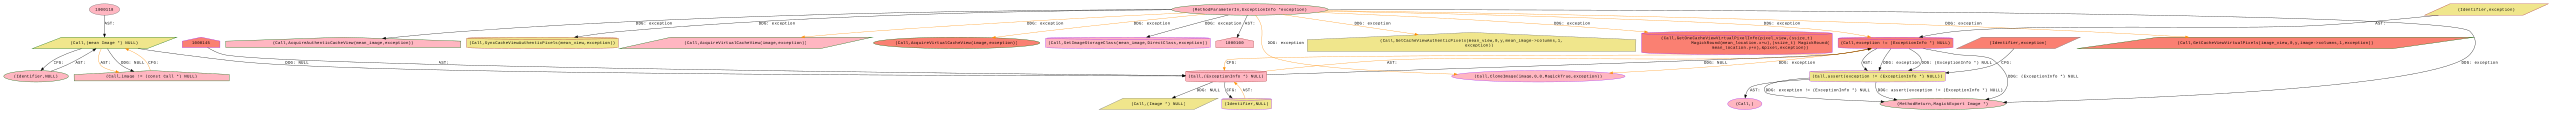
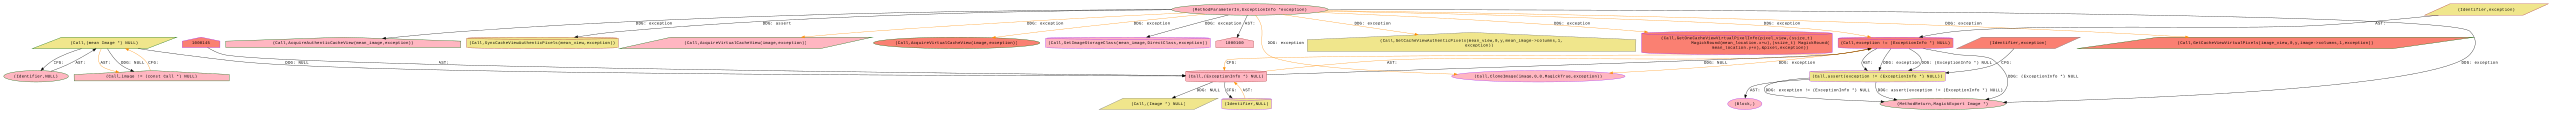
  digraph {
    fontname="Liberation Mono"
    node [color=darkgreen fillcolor=lightpink fontname="Liberation Mono" shape=cylinder style=filled]
    edge [color=black fontname="Liberation Mono"]
    n1 [color=purple fillcolor=khaki label="(Call,assert(exception != (ExceptionInfo *) NULL))"]
    n2 [label="(MethodReturn,MagickExport Image *)" shape=ellipse]
-   n3 [color=purple label="(Call,)" shape=ellipse]
+   n3 [color=purple label="(Block,)" shape=ellipse]
    n4 [color=purple fillcolor=salmon label="(Call,exception != (ExceptionInfo *) NULL)"]
    n5 [color=brown label="(Call,(ExceptionInfo *) NULL)"]
    n6 [color=purple label="(Call,CloneImage(image,0,0,MagickTrue,exception))" shape=ellipse]
    n7 [color=gray40 fillcolor=khaki label="(Call,(Image *) NULL)" shape=parallelogram]
    n8 [color=purple fillcolor=khaki label="(Identifier,NULL)"]
    n9 [label="(MethodParameterIn,ExceptionInfo *exception)" shape=ellipse]
    n10 [color=gray40 fillcolor=khaki label="(Call,GetCacheViewAuthenticPixels(mean_view,0,y,mean_image->columns,1,\n      exception))" shape=house]
    n11 [color=purple fillcolor=salmon label="(Call,GetOneCacheViewVirtualPixelInfo(pixel_view,(ssize_t)\n                  MagickRound(mean_location.x+u),(ssize_t) MagickRound(\n                  mean_location.y+v),&pixel,exception))"]
    n12 [fillcolor=salmon label="(Call,GetCacheViewVirtualPixels(image_view,0,y,image->columns,1,exception))" shape=parallelogram]
    n13 [label="(Call,AcquireAuthenticCacheView(mean_image,exception))" shape=house]
    n14 [color=brown fillcolor=khaki label="(Call,SyncCacheViewAuthenticPixels(mean_view,exception))"]
    n15 [label="(Call,AcquireVirtualCacheView(image,exception))" shape=parallelogram]
    n16 [fillcolor=salmon label="(Call,AcquireVirtualCacheView(image,exception))" shape=ellipse]
    n17 [color=purple label="(Call,SetImageStorageClass(mean_image,DirectClass,exception))"]
    1000100 [color=brown shape=house]
    n19 [fillcolor=khaki label="(Call,(mean Image *) NULL)" shape=parallelogram]
    n20 [label="(Identifier,NULL)" shape=ellipse]
    n21 [label="(Call,image != (const Call *) NULL)" shape=house]
    n22 [color=brown fillcolor=khaki label="(Identifier,exception)" shape=parallelogram]
    n23 [color=gray40 fillcolor=salmon label="(Identifier,exception)" shape=parallelogram]
    1000145 [color=purple fillcolor=salmon shape=house]
-   1000118 [color=gray40 shape=ellipse]
    n1 -> n2 [label="DDG: exception != (ExceptionInfo *) NULL"]
    n1 -> n2 [label="DDG: assert(exception != (ExceptionInfo *) NULL)"]
    n1 -> n3 [label="AST: "]
    n4 -> n1 [label="AST: "]
    n4 -> n1 [label="DDG: exception"]
    n4 -> n1 [label="DDG: (ExceptionInfo *) NULL"]
    n4 -> n2 [label="DDG: (ExceptionInfo *) NULL"]
    n4 -> n5 [color=darkorange label="CFG: "]
    n4 -> n6 [color=darkorange label="DDG: exception"]
    n5 -> n4 [color=darkorange label="AST: "]
    n5 -> n4 [label="DDG: NULL"]
    n5 -> n7 [label="DDG: NULL"]
    n5 -> n8 [label="CFG: "]
    n8 -> n5 [color=darkorange label="AST: "]
    n9 -> n2 [label="DDG: exception"]
    n9 -> n4 [color=darkorange label="DDG: exception"]
    n9 -> n6 [color=darkorange label="DDG: exception"]
    n9 -> n10 [color=darkorange label="DDG: exception"]
    n9 -> n11 [color=darkorange label="DDG: exception"]
    n9 -> n12 [color=darkorange label="DDG: exception"]
    n9 -> n13 [label="DDG: exception"]
-   n9 -> n14 [label="DDG: exception"]
+   n9 -> n14 [label="DDG: assert"]
    n9 -> n15 [color=darkorange label="DDG: exception"]
    n9 -> n16 [color=darkorange label="DDG: exception"]
    n9 -> n17 [label="DDG: exception"]
    n9 -> 1000100 [label="AST: "]
    n19 -> n5 [label="DDG: NULL"]
    n19 -> n20 [label="CFG: "]
    n19 -> n21 [color=darkorange label="AST: "]
    n19 -> n21 [label="DDG: NULL"]
    n20 -> n19 [label="AST: "]
    n21 -> n19 [color=darkorange label="CFG: "]
    n22 -> n4 [label="AST: "]
    n23 -> n1 [label="CFG: "]
    1000145 -> n5 [label="AST: "]
-   1000118 -> n19 [label="AST: "]
  }
